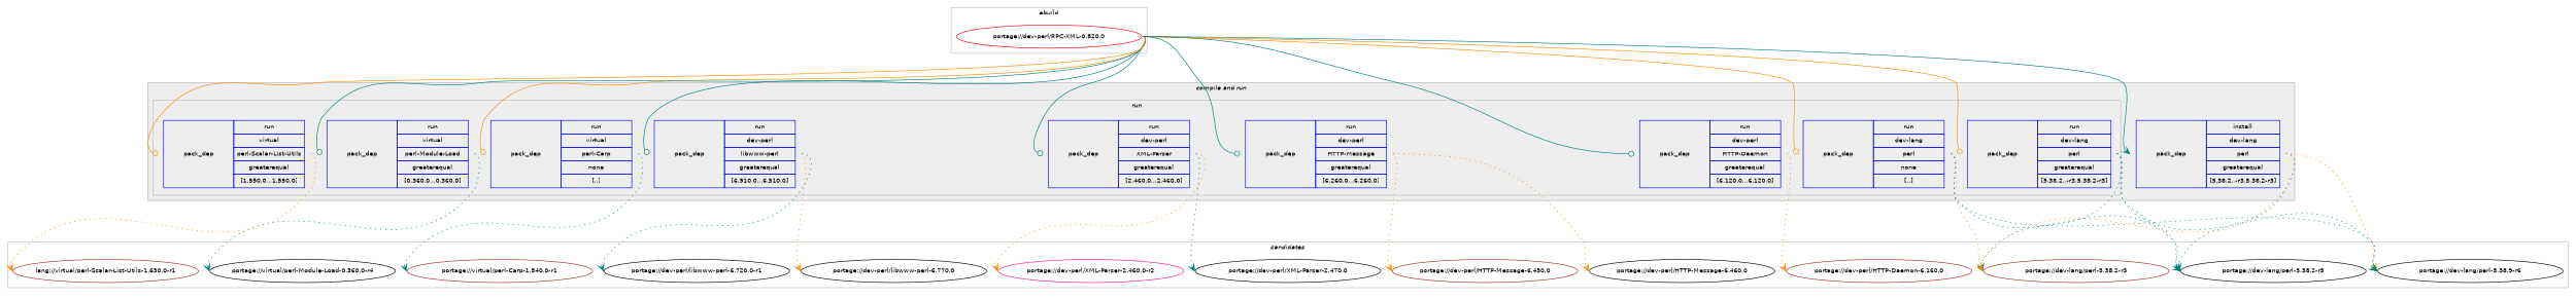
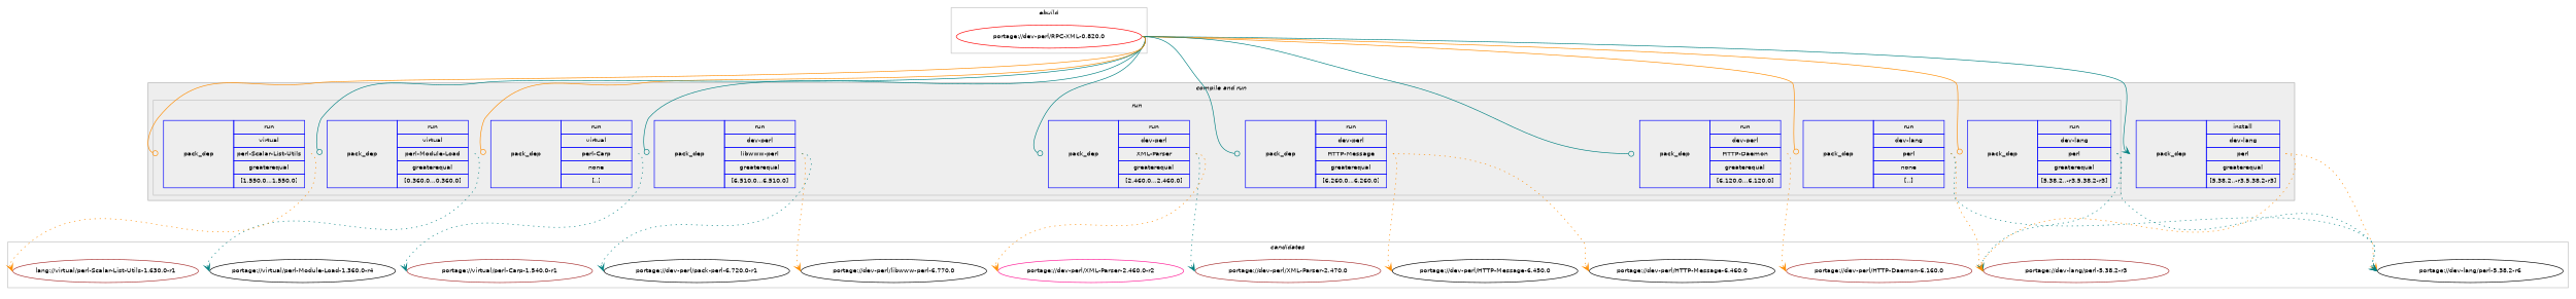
  digraph {
    compound=true
    concentrate=true
    fontname=Helvetica
    fontsize=10
    newrank=true
    rankdir=TB
    ranksep=1.5
    node [color=blue fontname=Helvetica fontsize=10]
    edge [arrowhead=vee color=teal headport=w style=dotted tailport=e weight=100]
    n1 [color=red label="portage://dev-perl/RPC-XML-0.820.0" width=4]
    n2 [label=<<TABLE BORDER="0" CELLBORDER="1" CELLSPACING="0" CELLPADDING="4" WIDTH="220"><TR><TD ROWSPAN="6" CELLPADDING="30">pack_dep</TD></TR><TR><TD WIDTH="110">install</TD></TR><TR><TD>dev-lang</TD></TR><TR><TD>perl</TD></TR><TR><TD>greaterequal</TD></TR><TR><TD>[5.38.2,,-r3,5.38.2-r3]</TD></TR></TABLE>> shape=none]
    n3 [label=<<TABLE BORDER="0" CELLBORDER="1" CELLSPACING="0" CELLPADDING="4" WIDTH="220"><TR><TD ROWSPAN="6" CELLPADDING="30">pack_dep</TD></TR><TR><TD WIDTH="110">run</TD></TR><TR><TD>dev-lang</TD></TR><TR><TD>perl</TD></TR><TR><TD>greaterequal</TD></TR><TR><TD>[5.38.2,,-r3,5.38.2-r3]</TD></TR></TABLE>> shape=none]
    n4 [label=<<TABLE BORDER="0" CELLBORDER="1" CELLSPACING="0" CELLPADDING="4" WIDTH="220"><TR><TD ROWSPAN="6" CELLPADDING="30">pack_dep</TD></TR><TR><TD WIDTH="110">run</TD></TR><TR><TD>dev-lang</TD></TR><TR><TD>perl</TD></TR><TR><TD>none</TD></TR><TR><TD>[,,]</TD></TR></TABLE>> shape=none]
    n5 [label=<<TABLE BORDER="0" CELLBORDER="1" CELLSPACING="0" CELLPADDING="4" WIDTH="220"><TR><TD ROWSPAN="6" CELLPADDING="30">pack_dep</TD></TR><TR><TD WIDTH="110">run</TD></TR><TR><TD>dev-perl</TD></TR><TR><TD>HTTP-Daemon</TD></TR><TR><TD>greaterequal</TD></TR><TR><TD>[6.120.0,,,6.120.0]</TD></TR></TABLE>> shape=none]
    n6 [label=<<TABLE BORDER="0" CELLBORDER="1" CELLSPACING="0" CELLPADDING="4" WIDTH="220"><TR><TD ROWSPAN="6" CELLPADDING="30">pack_dep</TD></TR><TR><TD WIDTH="110">run</TD></TR><TR><TD>dev-perl</TD></TR><TR><TD>HTTP-Message</TD></TR><TR><TD>greaterequal</TD></TR><TR><TD>[6.260.0,,,6.260.0]</TD></TR></TABLE>> shape=none]
    n7 [label=<<TABLE BORDER="0" CELLBORDER="1" CELLSPACING="0" CELLPADDING="4" WIDTH="220"><TR><TD ROWSPAN="6" CELLPADDING="30">pack_dep</TD></TR><TR><TD WIDTH="110">run</TD></TR><TR><TD>dev-perl</TD></TR><TR><TD>XML-Parser</TD></TR><TR><TD>greaterequal</TD></TR><TR><TD>[2.460.0,,,2.460.0]</TD></TR></TABLE>> shape=none]
    n8 [label=<<TABLE BORDER="0" CELLBORDER="1" CELLSPACING="0" CELLPADDING="4" WIDTH="220"><TR><TD ROWSPAN="6" CELLPADDING="30">pack_dep</TD></TR><TR><TD WIDTH="110">run</TD></TR><TR><TD>dev-perl</TD></TR><TR><TD>libwww-perl</TD></TR><TR><TD>greaterequal</TD></TR><TR><TD>[6.510.0,,,6.510.0]</TD></TR></TABLE>> shape=none]
    n9 [label=<<TABLE BORDER="0" CELLBORDER="1" CELLSPACING="0" CELLPADDING="4" WIDTH="220"><TR><TD ROWSPAN="6" CELLPADDING="30">pack_dep</TD></TR><TR><TD WIDTH="110">run</TD></TR><TR><TD>virtual</TD></TR><TR><TD>perl-Carp</TD></TR><TR><TD>none</TD></TR><TR><TD>[,,]</TD></TR></TABLE>> shape=none]
    n10 [label=<<TABLE BORDER="0" CELLBORDER="1" CELLSPACING="0" CELLPADDING="4" WIDTH="220"><TR><TD ROWSPAN="6" CELLPADDING="30">pack_dep</TD></TR><TR><TD WIDTH="110">run</TD></TR><TR><TD>virtual</TD></TR><TR><TD>perl-Module-Load</TD></TR><TR><TD>greaterequal</TD></TR><TR><TD>[0.360.0,,,0.360.0]</TD></TR></TABLE>> shape=none]
    n11 [label=<<TABLE BORDER="0" CELLBORDER="1" CELLSPACING="0" CELLPADDING="4" WIDTH="220"><TR><TD ROWSPAN="6" CELLPADDING="30">pack_dep</TD></TR><TR><TD WIDTH="110">run</TD></TR><TR><TD>virtual</TD></TR><TR><TD>perl-Scalar-List-Utils</TD></TR><TR><TD>greaterequal</TD></TR><TR><TD>[1.550.0,,,1.550.0]</TD></TR></TABLE>> shape=none]
-   n12 [color=black label="portage://dev-lang/perl-5.38.9-r6" width=4]
-   n13 [color=black label="portage://dev-lang/perl-5.38.2-r5" width=4]
+   n12 [color=black label="portage://dev-lang/perl-5.38.2-r6" width=4]
    n14 [color=brown label="portage://dev-lang/perl-5.38.2-r3" width=4]
    n15 [color=brown label="portage://dev-perl/HTTP-Daemon-6.160.0" width=4]
    n16 [color=black label="portage://dev-perl/HTTP-Message-6.460.0" width=4]
-   n17 [color=brown label="portage://dev-perl/HTTP-Message-6.450.0" width=4]
-   n18 [color=black label="portage://dev-perl/XML-Parser-2.470.0" width=4]
+   n17 [color=black label="portage://dev-perl/HTTP-Message-6.450.0" width=4]
+   n18 [color=brown label="portage://dev-perl/XML-Parser-2.470.0" width=4]
    n19 [color=deeppink label="portage://dev-perl/XML-Parser-2.460.0-r2" width=4]
    n20 [color=black label="portage://dev-perl/libwww-perl-6.770.0" width=4]
-   n21 [color=black label="portage://dev-perl/libwww-perl-6.720.0-r1" width=4]
+   n21 [color=black label="portage://dev-perl/pack-perl-6.720.0-r1" width=4]
    n22 [color=brown label="portage://virtual/perl-Carp-1.540.0-r1" width=4]
-   n23 [color=black label="portage://virtual/perl-Module-Load-0.360.0-r4" width=4]
+   n23 [color=black label="portage://virtual/perl-Module-Load-1.360.0-r4" width=4]
    n24 [color=brown label="lang://virtual/perl-Scalar-List-Utils-1.630.0-r1" width=4]
    subgraph cluster_1 {
      color=gray
      label=<<i>ebuild</i>>
      n1
    }
    subgraph cluster_2 {
      color=gray
      label=<<i>dependencies</i>>
      subgraph cluster_3 {
        color=gray
        fillcolor="#eeeeee"
        label=<<i>compile</i>>
        style=filled
        subgraph sub_4 {
          color=gray
          fillcolor="#eeeeee"
          label=<<i>compile</i>>
          style=filled
          n2
        }
      }
      subgraph cluster_5 {
        color=gray
        fillcolor="#eeeeee"
        label=<<i>compile and run</i>>
        style=filled
      }
      subgraph cluster_6 {
        color=gray
        fillcolor="#eeeeee"
        label=<<i>run</i>>
        style=filled
        subgraph sub_7 {
          color=gray
          fillcolor="#eeeeee"
          label=<<i>run</i>>
          style=filled
          n3
        }
        subgraph sub_8 {
          color=gray
          fillcolor="#eeeeee"
          label=<<i>run</i>>
          style=filled
          n4
        }
        subgraph sub_9 {
          color=gray
          fillcolor="#eeeeee"
          label=<<i>run</i>>
          style=filled
          n5
        }
        subgraph sub_10 {
          color=gray
          fillcolor="#eeeeee"
          label=<<i>run</i>>
          style=filled
          n6
        }
        subgraph sub_11 {
          color=gray
          fillcolor="#eeeeee"
          label=<<i>run</i>>
          style=filled
          n7
        }
        subgraph sub_12 {
          color=gray
          fillcolor="#eeeeee"
          label=<<i>run</i>>
          style=filled
          n8
        }
        subgraph sub_13 {
          color=gray
          fillcolor="#eeeeee"
          label=<<i>run</i>>
          style=filled
          n9
        }
        subgraph sub_14 {
          color=gray
          fillcolor="#eeeeee"
          label=<<i>run</i>>
          style=filled
          n10
        }
        subgraph sub_15 {
          color=gray
          fillcolor="#eeeeee"
          label=<<i>run</i>>
          style=filled
          n11
        }
      }
    }
    subgraph cluster_16 {
      color=gray
      label=<<i>candidates</i>>
      rank=same
      subgraph sub_17 {
        color=black
        label=<<i>candidates</i>>
        nodesep=1
        rank=same
        n12
-       n13
        n14
      }
      subgraph sub_18 {
        color=black
        label=<<i>candidates</i>>
        nodesep=1
        rank=same
        n12
-       n13
        n14
      }
      subgraph sub_19 {
        color=black
        label=<<i>candidates</i>>
        nodesep=1
        rank=same
        n12
-       n13
        n14
      }
      subgraph sub_20 {
        color=black
        label=<<i>candidates</i>>
        nodesep=1
        rank=same
        n15
      }
      subgraph sub_21 {
        color=black
        label=<<i>candidates</i>>
        nodesep=1
        rank=same
        n16
        n17
      }
      subgraph sub_22 {
        color=black
        label=<<i>candidates</i>>
        nodesep=1
        rank=same
        n18
        n19
      }
      subgraph sub_23 {
        color=black
        label=<<i>candidates</i>>
        nodesep=1
        rank=same
        n20
        n21
      }
      subgraph sub_24 {
        color=black
        label=<<i>candidates</i>>
        nodesep=1
        rank=same
        n22
      }
      subgraph sub_25 {
        color=black
        label=<<i>candidates</i>>
        nodesep=1
        rank=same
        n23
      }
      subgraph sub_26 {
        color=black
        label=<<i>candidates</i>>
        nodesep=1
        rank=same
        n24
      }
    }
    n1 -> n2 [style=solid weight=20]
    n1 -> n3 [arrowhead=odot color=darkorange style=solid weight=20]
    n1 -> n4 [arrowhead=odot color=darkorange style=solid weight=20]
    n1 -> n5 [arrowhead=odot style=solid weight=20]
    n1 -> n6 [arrowhead=odot style=solid weight=20]
    n1 -> n7 [arrowhead=odot style=solid weight=20]
    n1 -> n8 [arrowhead=odot style=solid weight=20]
    n1 -> n9 [arrowhead=odot color=darkorange style=solid weight=20]
    n1 -> n10 [arrowhead=odot style=solid weight=20]
    n1 -> n11 [arrowhead=odot color=darkorange style=solid weight=20]
    n2 -> n12 [color=darkorange]
-   n2 -> n13
    n2 -> n14 [color=darkorange]
    n3 -> n12
-   n3 -> n13
    n3 -> n14
    n4 -> n12
-   n4 -> n13
    n4 -> n14 [color=darkorange]
    n5 -> n15 [color=darkorange]
    n6 -> n16 [color=darkorange]
    n6 -> n17 [color=darkorange]
    n7 -> n18
    n7 -> n19 [color=darkorange]
    n8 -> n20 [color=darkorange]
    n8 -> n21
    n9 -> n22
    n10 -> n23
    n11 -> n24 [color=darkorange]
  }
